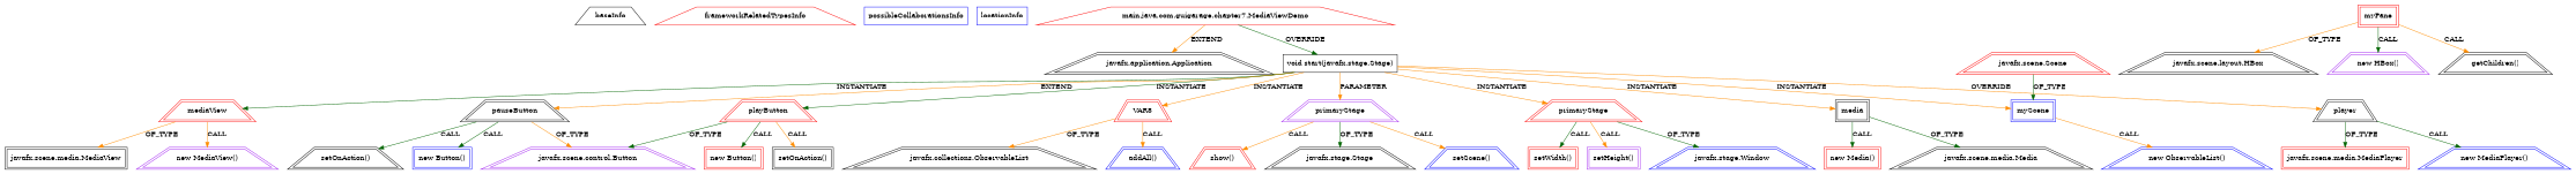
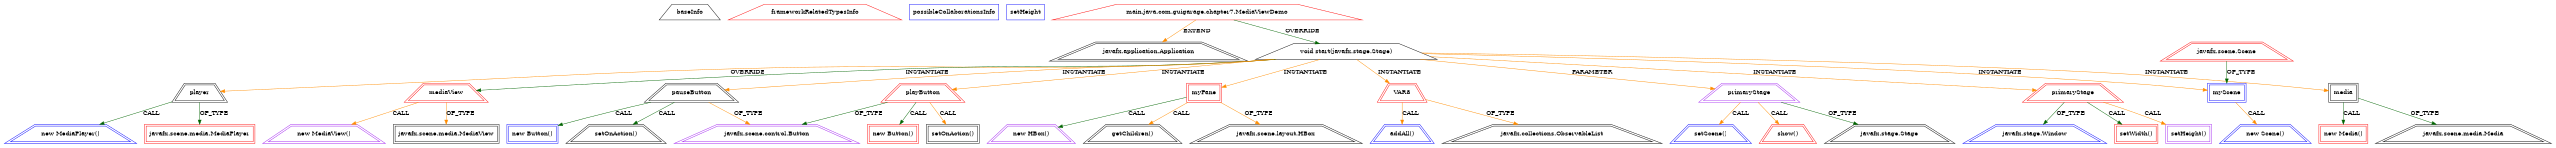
  digraph {
    node [color=black shape=trapezium isFrameworkType=true vertexType=FRAMEWORK_CLASS_TYPE peripheries=2]
    edge [color=darkorange]
    baseInfo [category=extension_graph graphId=2898 isAnonymous=false possibleRelation=false isFrameworkType="" vertexType="" peripheries=""]
    frameworkRelatedTypesInfo [0="javafx.application.Application" color=red isFrameworkType="" vertexType="" peripheries=""]
    possibleCollaborationsInfo [color=blue shape=box isFrameworkType="" vertexType="" peripheries=""]
-   locationInfo [color=blue contextSignature=MediaViewDemo filePath="/guigarage-mastering-javafx-controls/mastering-javafx-controls-master/src/main/java/com/guigarage/chapter7/MediaViewDemo.java" graphId=2898 projectName="guigarage-mastering-javafx-controls" shape=box isFrameworkType="" vertexType="" peripheries=""]
+   locationInfo [color=blue contextSignature=MediaViewDemo filePath="/guigarage-mastering-javafx-controls/mastering-javafx-controls-master/src/main/java/com/guigarage/chapter7/MediaViewDemo.java" graphId=2898 projectName="guigarage-mastering-javafx-controls" shape=box label=setHeight isFrameworkType="" vertexType="" peripheries=""]
    n5 [color=red isFrameworkType=false label="main.java.com.guigarage.chapter7.MediaViewDemo" vertexType=ROOT_CLIENT_CLASS_DECLARATION peripheries=""]
    n6 [label="javafx.application.Application"]
-   n7 [isFrameworkType=false label="void start(javafx.stage.Stage)" shape=box vertexType=OVERRIDING_METHOD_DECLARATION peripheries=""]
+   n7 [isFrameworkType=false label="void start(javafx.stage.Stage)" vertexType=OVERRIDING_METHOD_DECLARATION peripheries=""]
    n8 [color=purple label=primaryStage vertexType=PARAMETER_DECLARATION]
    n9 [label=media shape=box vertexType=VARIABLE_EXPRESION]
    n10 [label=player vertexType=VARIABLE_EXPRESION]
    n11 [color=red label=mediaView vertexType=VARIABLE_EXPRESION]
    n12 [color=red label=playButton vertexType=VARIABLE_EXPRESION]
    n13 [label=pauseButton vertexType=VARIABLE_EXPRESION]
    n14 [color=red label=myPane shape=box vertexType=VARIABLE_EXPRESION]
    n15 [color=red label=VAR8 vertexType=VARIABLE_EXPRESION]
    n16 [color=blue label=myScene shape=box vertexType=VARIABLE_EXPRESION]
    n17 [color=red label=primaryStage vertexType=VARIABLE_EXPRESION]
    n18 [label="javafx.stage.Stage"]
    n19 [color=blue label="setScene()" vertexType=INSIDE_CALL]
    n20 [color=red label="show()" vertexType=INSIDE_CALL]
    n21 [label="javafx.scene.media.Media"]
    n22 [color=red label="new Media()" shape=box vertexType=CONSTRUCTOR_CALL]
    n23 [color=red label="javafx.scene.media.MediaPlayer" shape=box]
    n24 [color=blue label="new MediaPlayer()" vertexType=CONSTRUCTOR_CALL]
    n25 [label="javafx.scene.media.MediaView" shape=box]
    n26 [color=purple label="new MediaView()" vertexType=CONSTRUCTOR_CALL]
    n27 [color=purple label="javafx.scene.control.Button"]
    n28 [color=red label="new Button()" shape=box vertexType=CONSTRUCTOR_CALL]
    n29 [label="setOnAction()" shape=box vertexType=INSIDE_CALL]
    n30 [color=blue label="new Button()" shape=box vertexType=CONSTRUCTOR_CALL]
    n31 [label="setOnAction()" vertexType=INSIDE_CALL]
    n32 [label="javafx.scene.layout.HBox"]
    n33 [color=purple label="new HBox()" vertexType=CONSTRUCTOR_CALL]
    n34 [label="getChildren()" vertexType=INSIDE_CALL]
    n35 [label="javafx.collections.ObservableList" vertexType=FRAMEWORK_INTERFACE_TYPE]
    n36 [color=blue label="addAll()" vertexType=INSIDE_CALL]
-   n37 [color=blue label="new ObservableList()" vertexType=CONSTRUCTOR_CALL]
+   n37 [color=blue label="new Scene()" vertexType=CONSTRUCTOR_CALL]
    n38 [color=blue label="javafx.stage.Window"]
    n39 [color=red label="setWidth()" shape=box vertexType=INSIDE_CALL]
    n40 [color=purple label="setHeight()" shape=box vertexType=INSIDE_CALL]
    n41 [color=red label="javafx.scene.Scene"]
    n5 -> n6 [label=EXTEND]
    n5 -> n7 [color=darkgreen label=OVERRIDE]
    n7 -> n8 [label=PARAMETER]
    n7 -> n9 [label=INSTANTIATE]
    n7 -> n10 [label=OVERRIDE]
    n7 -> n11 [color=darkgreen label=INSTANTIATE]
-   n7 -> n12 [color=darkgreen label=INSTANTIATE]
-   n7 -> n13 [label=EXTEND]
+   n7 -> n12 [label=INSTANTIATE]
+   n7 -> n13 [label=INSTANTIATE]
+   n7 -> n14 [label=INSTANTIATE]
    n7 -> n15 [label=INSTANTIATE]
    n7 -> n16 [label=INSTANTIATE]
    n7 -> n17 [label=INSTANTIATE]
    n8 -> n18 [color=darkgreen label=OF_TYPE]
    n8 -> n19 [label=CALL]
    n8 -> n20 [label=CALL]
    n9 -> n21 [color=darkgreen label=OF_TYPE]
    n9 -> n22 [color=darkgreen label=CALL]
    n10 -> n23 [color=darkgreen label=OF_TYPE]
    n10 -> n24 [color=darkgreen label=CALL]
    n11 -> n25 [label=OF_TYPE]
    n11 -> n26 [label=CALL]
    n12 -> n27 [color=darkgreen label=OF_TYPE]
    n12 -> n28 [color=darkgreen label=CALL]
    n12 -> n29 [label=CALL]
    n13 -> n27 [label=OF_TYPE]
    n13 -> n30 [color=darkgreen label=CALL]
    n13 -> n31 [color=darkgreen label=CALL]
    n14 -> n32 [label=OF_TYPE]
    n14 -> n33 [color=darkgreen label=CALL]
    n14 -> n34 [label=CALL]
    n15 -> n35 [label=OF_TYPE]
    n15 -> n36 [label=CALL]
    n16 -> n37 [label=CALL]
    n17 -> n38 [color=darkgreen label=OF_TYPE]
    n17 -> n39 [color=darkgreen label=CALL]
    n17 -> n40 [label=CALL]
    n41 -> n16 [color=darkgreen label=OF_TYPE]
  }
